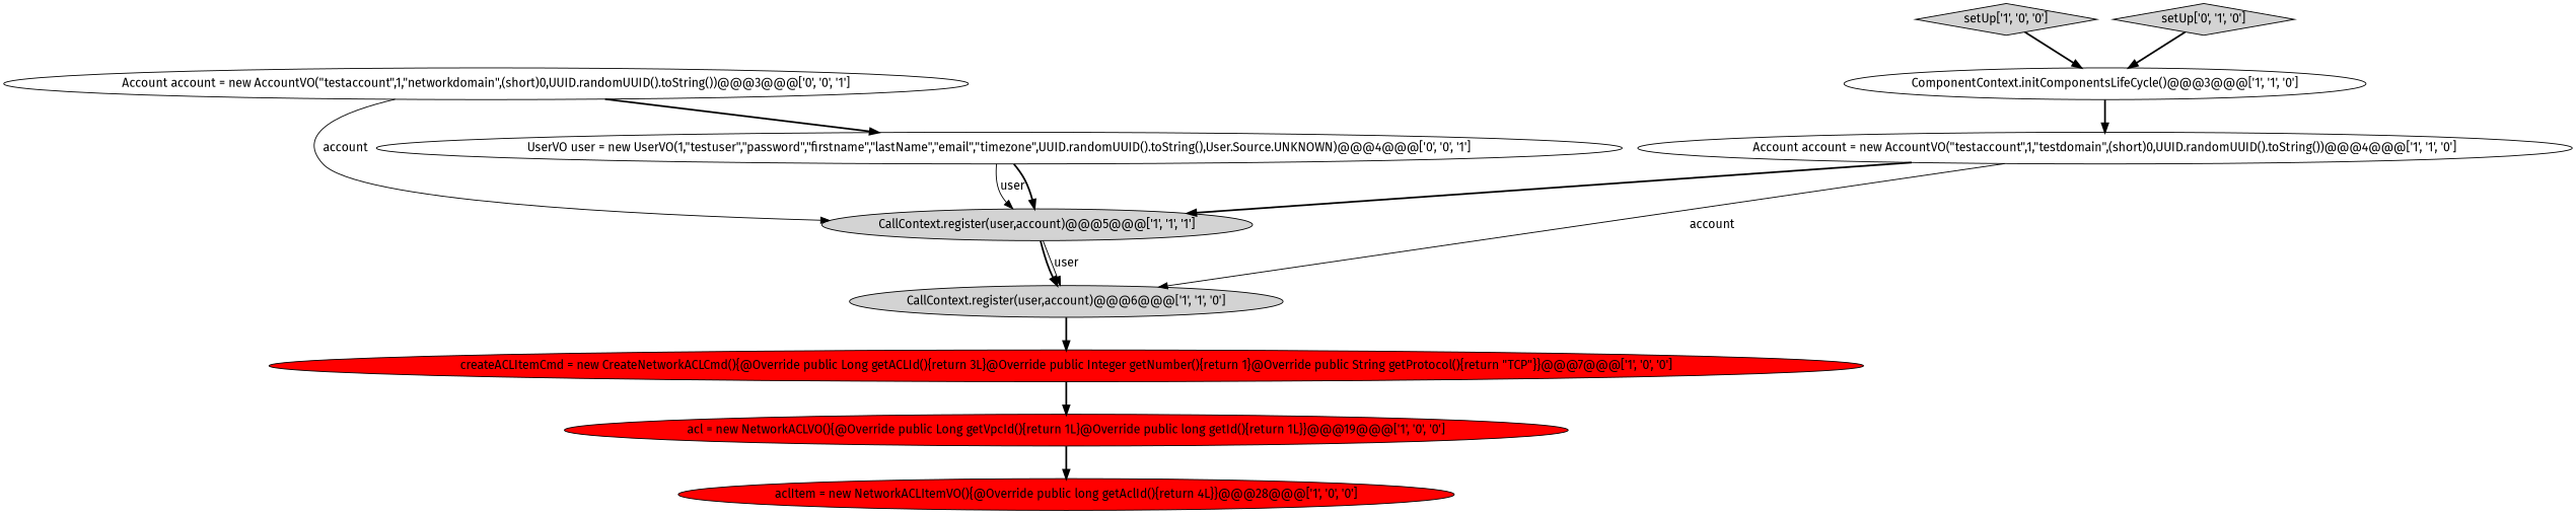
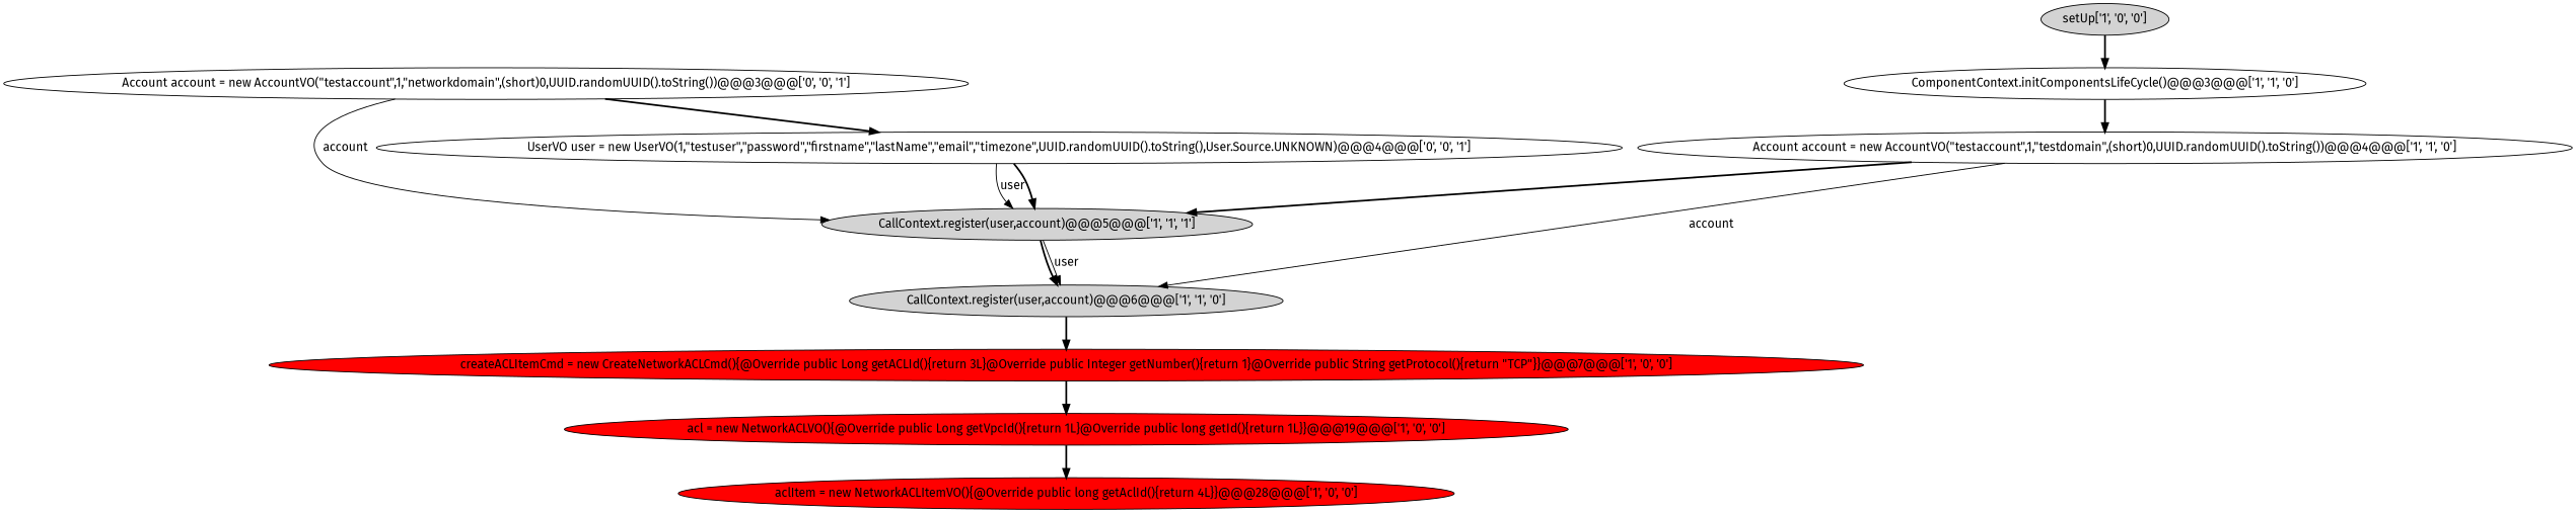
  digraph {
    fontname="Fira Sans"
    node [fillcolor=lightgray fontname="Fira Sans" shape=ellipse style=filled]
    edge [fontname="Fira Sans" style=bold]
    n1 [label="CallContext.register(user,account)@@@6@@@['1', '1', '0']"]
    n2 [fillcolor=red label="createACLItemCmd = new CreateNetworkACLCmd(){@Override public Long getACLId(){return 3L}@Override public Integer getNumber(){return 1}@Override public String getProtocol(){return \"TCP\"}}@@@7@@@['1', '0', '0']"]
    n3 [fillcolor=red label="acl = new NetworkACLVO(){@Override public Long getVpcId(){return 1L}@Override public long getId(){return 1L}}@@@19@@@['1', '0', '0']"]
    n4 [label="CallContext.register(user,account)@@@5@@@['1', '1', '1']"]
    n5 [fillcolor=red label="aclItem = new NetworkACLItemVO(){@Override public long getAclId(){return 4L}}@@@28@@@['1', '0', '0']"]
    n6 [fillcolor=white label="Account account = new AccountVO(\"testaccount\",1,\"networkdomain\",(short)0,UUID.randomUUID().toString())@@@3@@@['0', '0', '1']"]
    n7 [fillcolor=white label="UserVO user = new UserVO(1,\"testuser\",\"password\",\"firstname\",\"lastName\",\"email\",\"timezone\",UUID.randomUUID().toString(),User.Source.UNKNOWN)@@@4@@@['0', '0', '1']"]
-   n8 [label="setUp['1', '0', '0']" shape=diamond]
+   n8 [label="setUp['1', '0', '0']"]
    n9 [fillcolor=white label="ComponentContext.initComponentsLifeCycle()@@@3@@@['1', '1', '0']"]
    n10 [fillcolor=white label="Account account = new AccountVO(\"testaccount\",1,\"testdomain\",(short)0,UUID.randomUUID().toString())@@@4@@@['1', '1', '0']"]
-   n11 [label="setUp['0', '1', '0']" shape=diamond]
    n1 -> n2
    n2 -> n3
    n3 -> n5
    n4 -> n1
    n4 -> n1 [label=user style=solid]
    n6 -> n4 [label=account style=solid]
    n6 -> n7
    n7 -> n4 [label=user style=solid]
    n7 -> n4
    n8 -> n9
    n9 -> n10
    n10 -> n1 [label=account style=solid]
    n10 -> n4
-   n11 -> n9
  }
